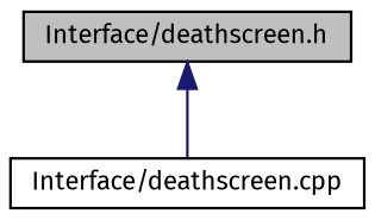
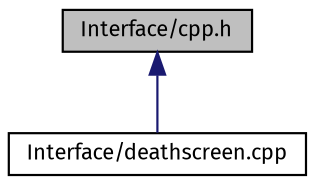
  digraph {
    fontname="Fira Sans"
    node [color=black fontname="Fira Sans" fontsize=10 shape=record style=filled]
-   n1 [fillcolor=grey75 fontcolor=black height=0.2 label="Interface/deathscreen.h" width=0.4]
+   n1 [fillcolor=grey75 fontcolor=black height=0.2 label="Interface/cpp.h" width=0.4]
    n2 [fillcolor=white height=0.2 label="Interface/deathscreen.cpp" width=0.4]
    n1 -> n2 [color=midnightblue dir=back fontname="Fira Sans" fontsize=10 labelfontname=Helvetica labelfontsize=10 style=solid]
  }
